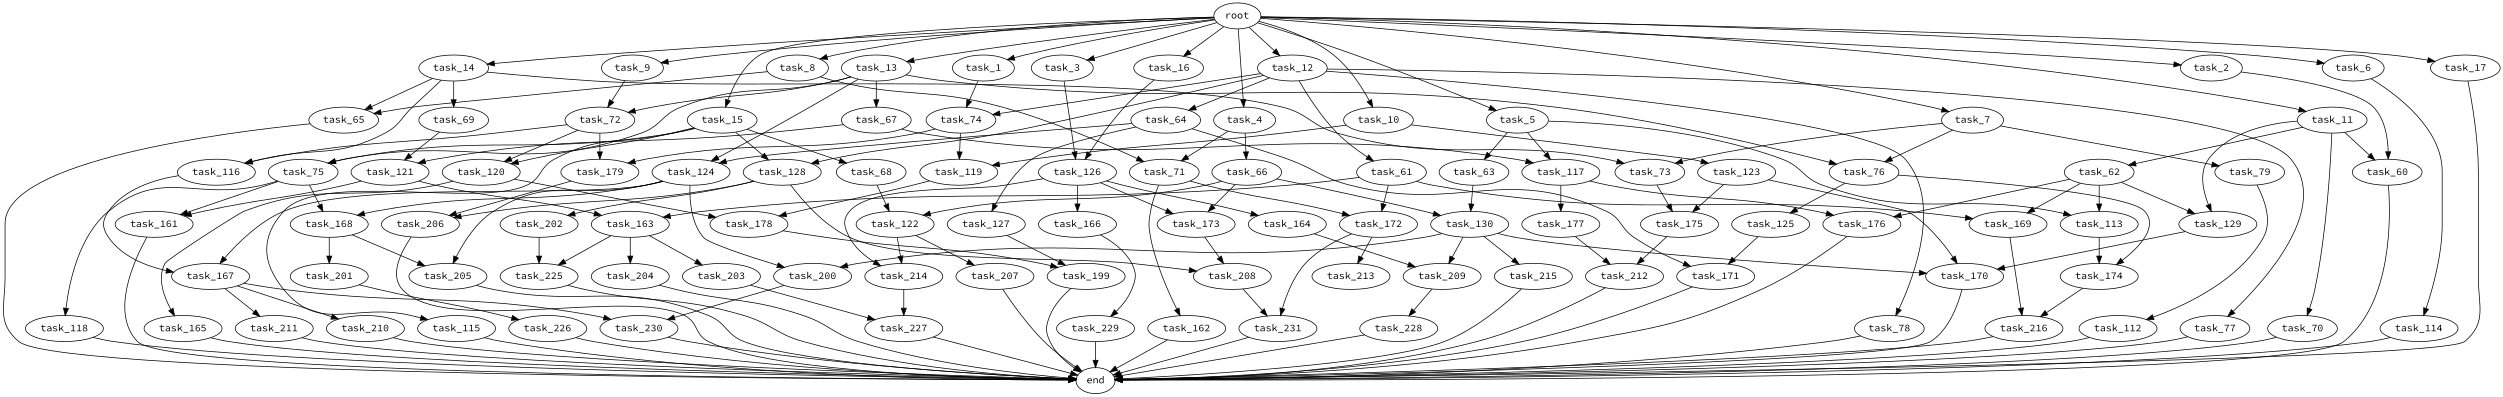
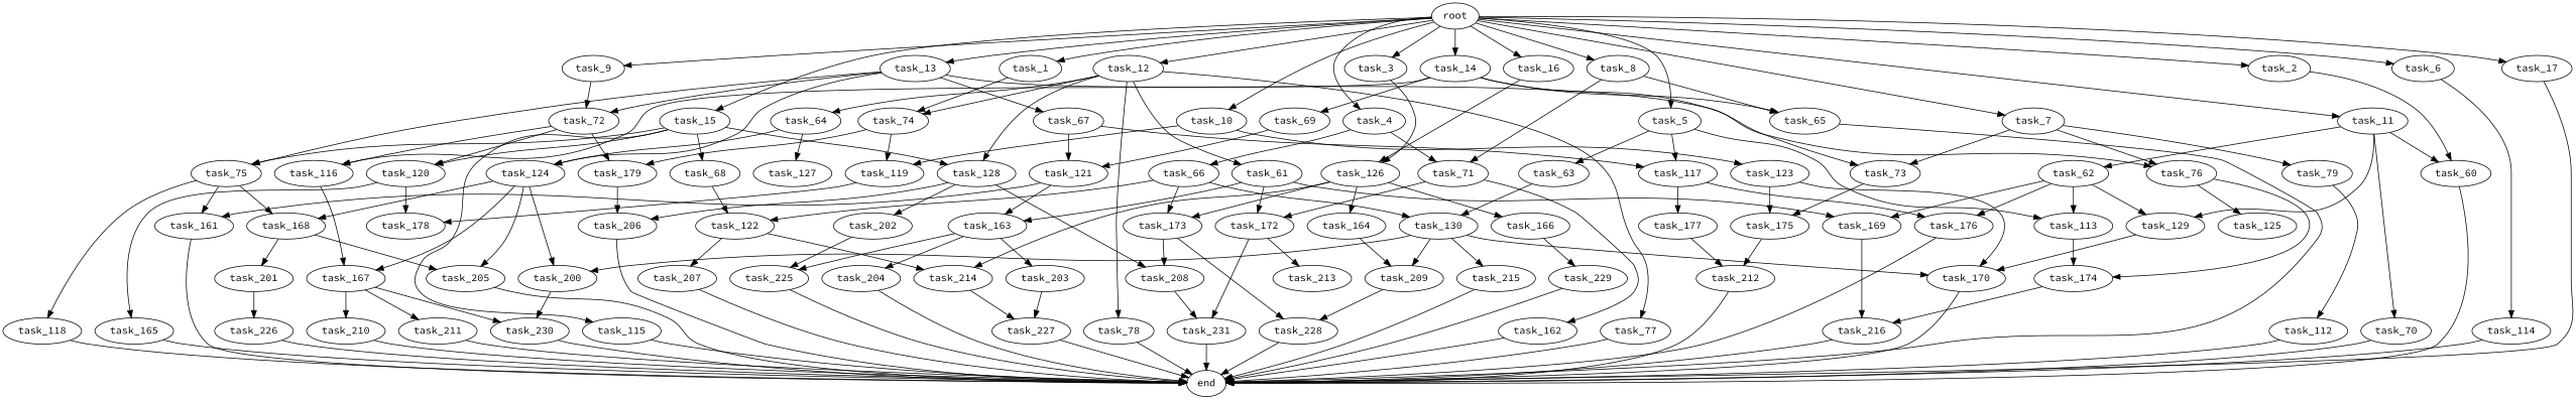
  digraph {
    fontname="Source Code Pro"
    node [fontname="Source Code Pro"]
    edge [fontname="Source Code Pro"]
    task_116
    task_167
    task_211
    task_210
    task_230
    task_163
    task_204
    task_225
    task_203
    end
    task_227
    task_15
    task_128
    task_75
    task_68
    task_115
    task_120
    task_202
    task_206
    task_208
    task_168
    task_161
    task_118
    task_122
    task_178
    task_165
    task_212
    task_169
    task_216
    task_207
    task_201
    task_205
    task_226
    task_7
    task_79
    task_73
    task_76
    task_112
    task_175
    task_125
    task_174
    task_231
    task_119
-   task_199
    task_166
    task_229
    task_214
    task_176
    task_117
    task_177
    task_9
    task_72
    task_179
    task_164
    task_209
    task_228
    task_130
    task_170
    task_200
    task_215
    task_172
    task_213
    task_77
    task_65
    task_63
    task_61
    task_64
-   task_171
    task_127
    task_124
    task_11
    task_62
    task_129
    task_60
    task_70
    task_113
    task_1
    task_74
    task_78
    task_69
    task_121
    task_162
    task_123
    task_66
    task_173
    task_3
    task_126
    task_4
    task_71
    task_10
    task_67
    task_14
    task_12
    task_13
    task_114
    task_6
    task_2
    task_17
    root
    task_8
    task_16
    task_5
    task_116 -> task_167
    task_167 -> task_211
    task_167 -> task_210
    task_167 -> task_230
    task_211 -> end
    task_210 -> end
    task_230 -> end
    task_163 -> task_204
    task_163 -> task_225
    task_163 -> task_203
    task_204 -> end
    task_225 -> end
    task_203 -> task_227
    task_227 -> end
    task_15 -> task_128
    task_15 -> task_75
    task_15 -> task_68
    task_15 -> task_115
    task_15 -> task_120
    task_128 -> task_202
    task_128 -> task_206
    task_128 -> task_208
    task_75 -> task_168
    task_75 -> task_161
    task_75 -> task_118
    task_68 -> task_122
    task_115 -> end
    task_120 -> task_178
    task_120 -> task_165
    task_202 -> task_225
    task_206 -> end
    task_208 -> task_231
    task_168 -> task_201
    task_168 -> task_205
    task_161 -> end
    task_118 -> end
    task_122 -> task_207
    task_122 -> task_214
-   task_178 -> task_199
    task_165 -> end
    task_212 -> end
    task_169 -> task_216
    task_216 -> end
    task_207 -> end
    task_201 -> task_226
    task_205 -> end
    task_226 -> end
    task_7 -> task_79
    task_7 -> task_73
    task_7 -> task_76
    task_79 -> task_112
    task_73 -> task_175
    task_76 -> task_125
    task_76 -> task_174
    task_112 -> end
    task_175 -> task_212
-   task_125 -> task_171
    task_174 -> task_216
    task_231 -> end
    task_119 -> task_178
-   task_199 -> end
    task_166 -> task_229
    task_229 -> end
    task_214 -> task_227
    task_176 -> end
    task_117 -> task_176
    task_117 -> task_177
    task_177 -> task_212
    task_9 -> task_72
    task_72 -> task_116
    task_72 -> task_120
    task_72 -> task_179
    task_179 -> task_206
    task_164 -> task_209
    task_209 -> task_228
    task_228 -> end
    task_130 -> task_209
    task_130 -> task_170
    task_130 -> task_200
    task_130 -> task_215
    task_170 -> end
    task_200 -> task_230
    task_215 -> end
    task_172 -> task_231
    task_172 -> task_213
    task_77 -> end
    task_65 -> end
    task_63 -> task_130
    task_61 -> task_163
    task_61 -> task_169
    task_61 -> task_172
-   task_64 -> task_171
    task_64 -> task_127
    task_64 -> task_124
-   task_171 -> end
-   task_127 -> task_199
    task_124 -> task_167
    task_124 -> task_168
    task_124 -> task_205
    task_124 -> task_200
    task_11 -> task_62
    task_11 -> task_129
    task_11 -> task_60
    task_11 -> task_70
    task_62 -> task_169
    task_62 -> task_176
    task_62 -> task_129
    task_62 -> task_113
    task_129 -> task_170
    task_60 -> end
    task_70 -> end
    task_113 -> task_174
    task_1 -> task_74
    task_74 -> task_119
    task_74 -> task_179
    task_78 -> end
    task_69 -> task_121
    task_121 -> task_163
    task_121 -> task_161
    task_162 -> end
    task_123 -> task_175
    task_123 -> task_170
    task_66 -> task_122
    task_66 -> task_130
    task_66 -> task_173
    task_173 -> task_208
+   task_173 -> task_228
    task_3 -> task_126
    task_126 -> task_166
    task_126 -> task_214
    task_126 -> task_164
    task_126 -> task_173
    task_4 -> task_66
    task_4 -> task_71
    task_71 -> task_172
    task_71 -> task_162
    task_10 -> task_119
    task_10 -> task_123
    task_67 -> task_117
    task_67 -> task_121
    task_14 -> task_116
    task_14 -> task_73
    task_14 -> task_65
    task_14 -> task_69
    task_12 -> task_128
    task_12 -> task_77
    task_12 -> task_61
    task_12 -> task_64
    task_12 -> task_74
    task_12 -> task_78
    task_13 -> task_75
    task_13 -> task_76
    task_13 -> task_72
    task_13 -> task_124
    task_13 -> task_67
    task_114 -> end
    task_6 -> task_114
    task_2 -> task_60
    task_17 -> end
    root -> task_15
    root -> task_7
    root -> task_9
    root -> task_11
    root -> task_1
    root -> task_3
    root -> task_4
    root -> task_10
    root -> task_14
    root -> task_12
    root -> task_13
    root -> task_6
    root -> task_2
    root -> task_17
    root -> task_8
    root -> task_16
    root -> task_5
    task_8 -> task_65
    task_8 -> task_71
    task_16 -> task_126
    task_5 -> task_117
    task_5 -> task_63
    task_5 -> task_113
  }
